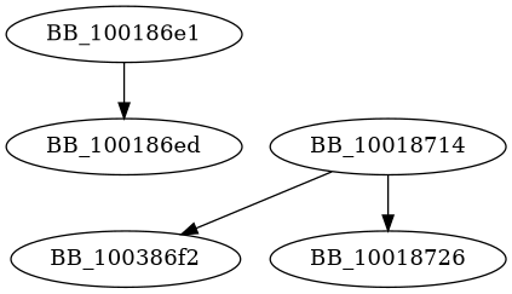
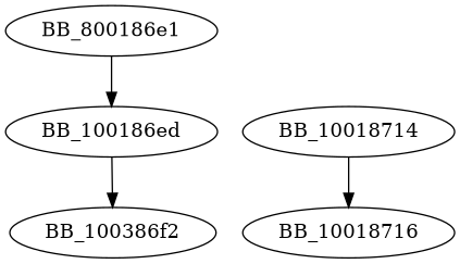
  digraph {
-   BB_100186e1
+   BB_100186e1 [label=BB_800186e1]
    BB_100186ed
    n3 [label=BB_100386f2]
    BB_10018714
-   BB_10018716 [label=BB_10018726]
+   BB_10018716
    BB_100186e1 -> BB_100186ed
-   BB_10018714 -> n3
+   BB_100186ed -> n3
    BB_10018714 -> BB_10018716
  }
